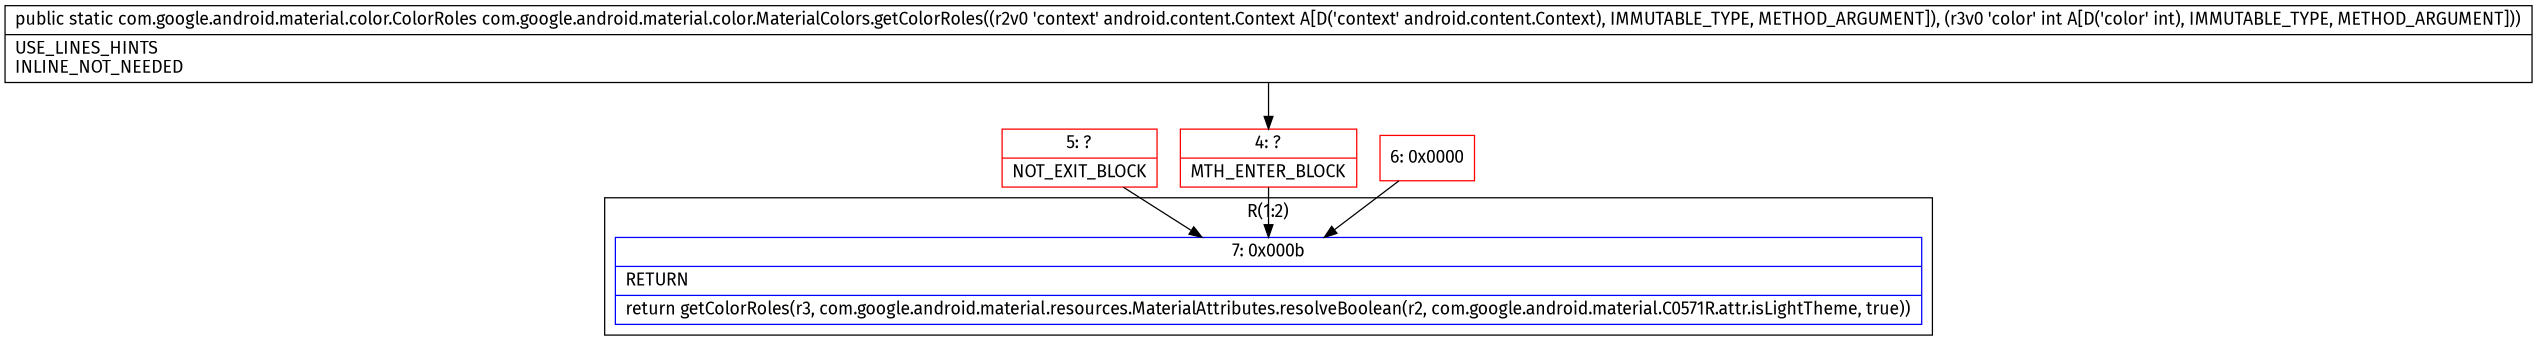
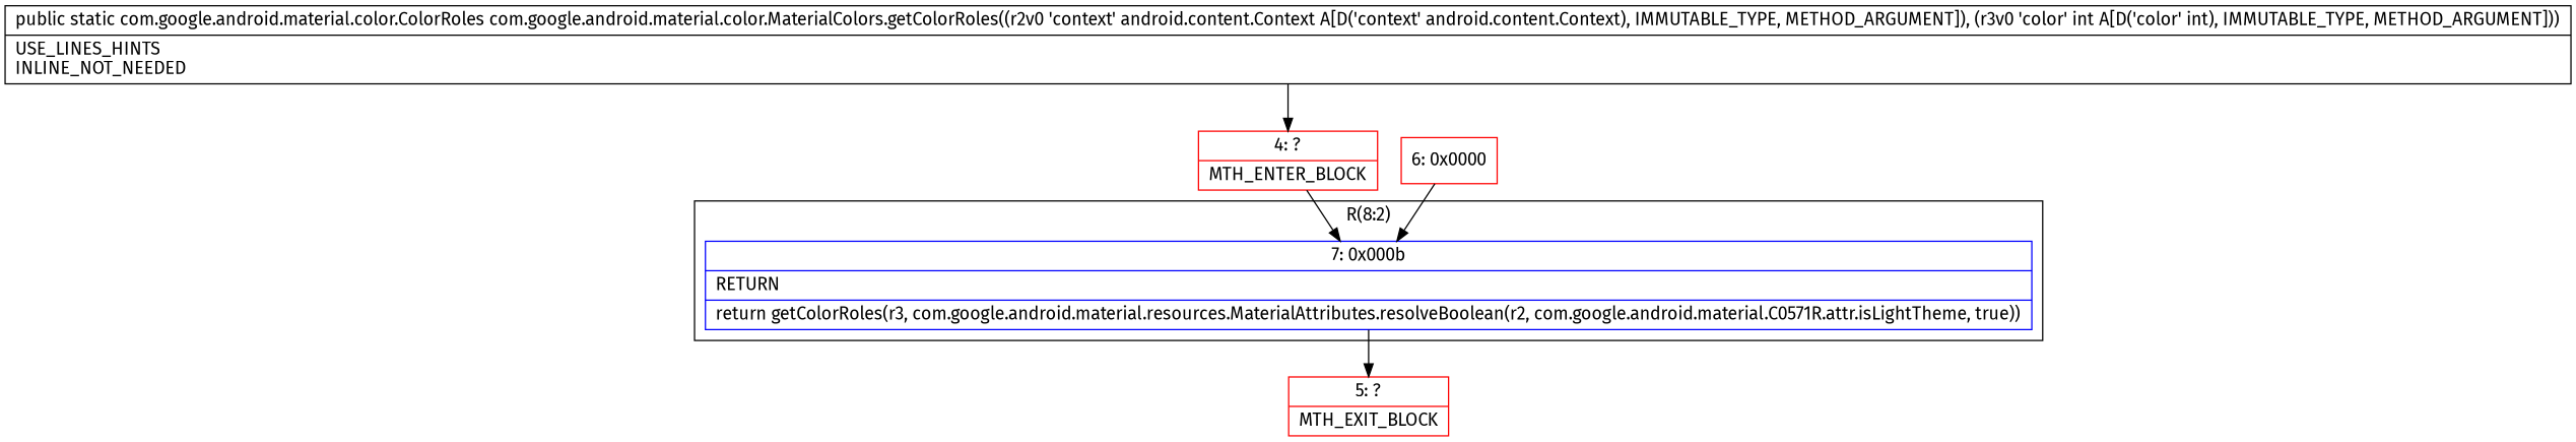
  digraph {
    fontname="Fira Sans"
    node [color=red fontname="Fira Sans" shape=record]
    edge [fontname="Fira Sans"]
    n1 [color=blue label="{7\:\ 0x000b|RETURN\l|return getColorRoles(r3, com.google.android.material.resources.MaterialAttributes.resolveBoolean(r2, com.google.android.material.C0571R.attr.isLightTheme, true))\l}"]
-   n2 [label="{5\:\ ?|NOT_EXIT_BLOCK\l}"]
+   n2 [label="{5\:\ ?|MTH_EXIT_BLOCK\l}"]
    n3 [label="{4\:\ ?|MTH_ENTER_BLOCK\l}"]
    n4 [label="{6\:\ 0x0000}"]
    n5 [label="{public static com.google.android.material.color.ColorRoles com.google.android.material.color.MaterialColors.getColorRoles((r2v0 'context' android.content.Context A[D('context' android.content.Context), IMMUTABLE_TYPE, METHOD_ARGUMENT]), (r3v0 'color' int A[D('color' int), IMMUTABLE_TYPE, METHOD_ARGUMENT]))  | USE_LINES_HINTS\lINLINE_NOT_NEEDED\l}" color=""]
    subgraph cluster_1 {
-     label="R(1:2)"
+     label="R(8:2)"
      n1
    }
-   n2 -> n1
+   n1 -> n2
    n3 -> n1
    n4 -> n1
    n5 -> n3
  }
